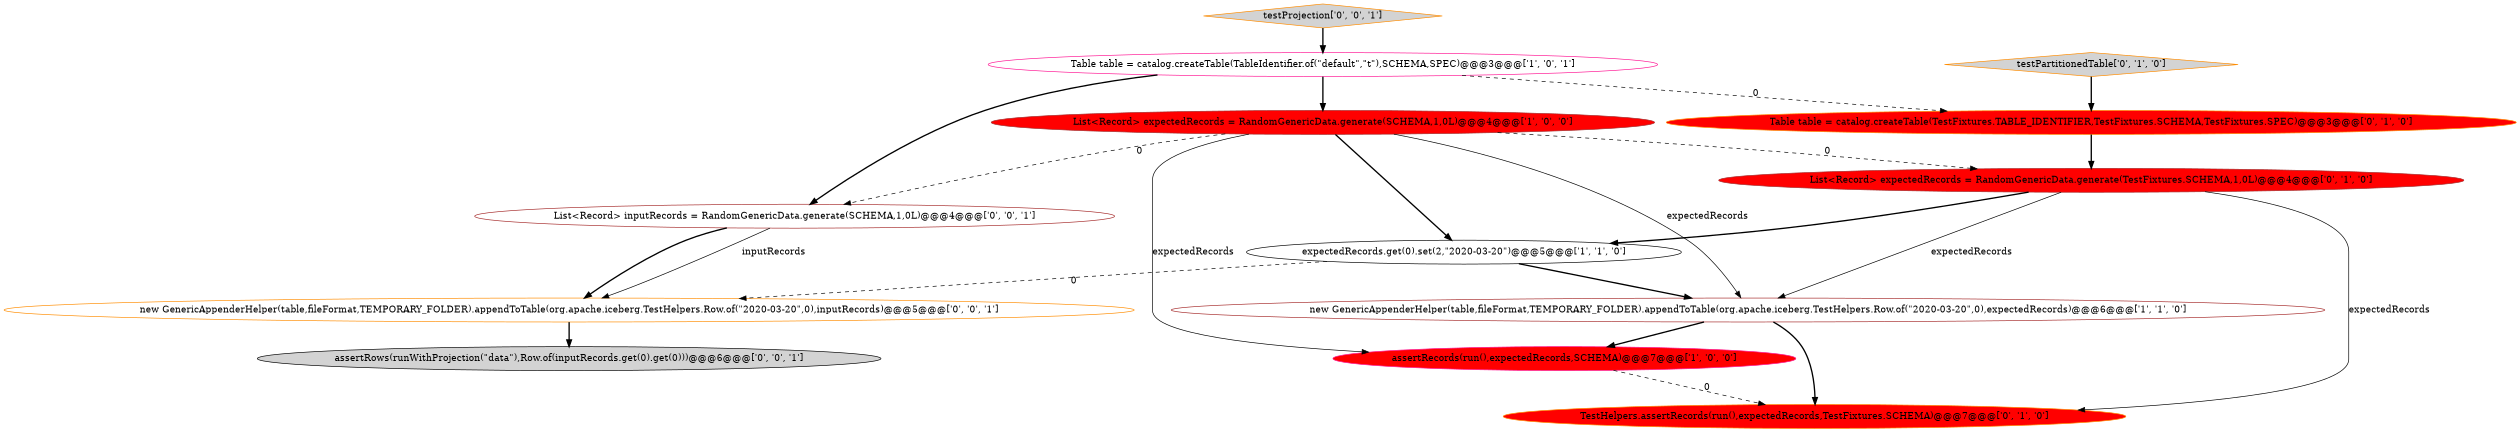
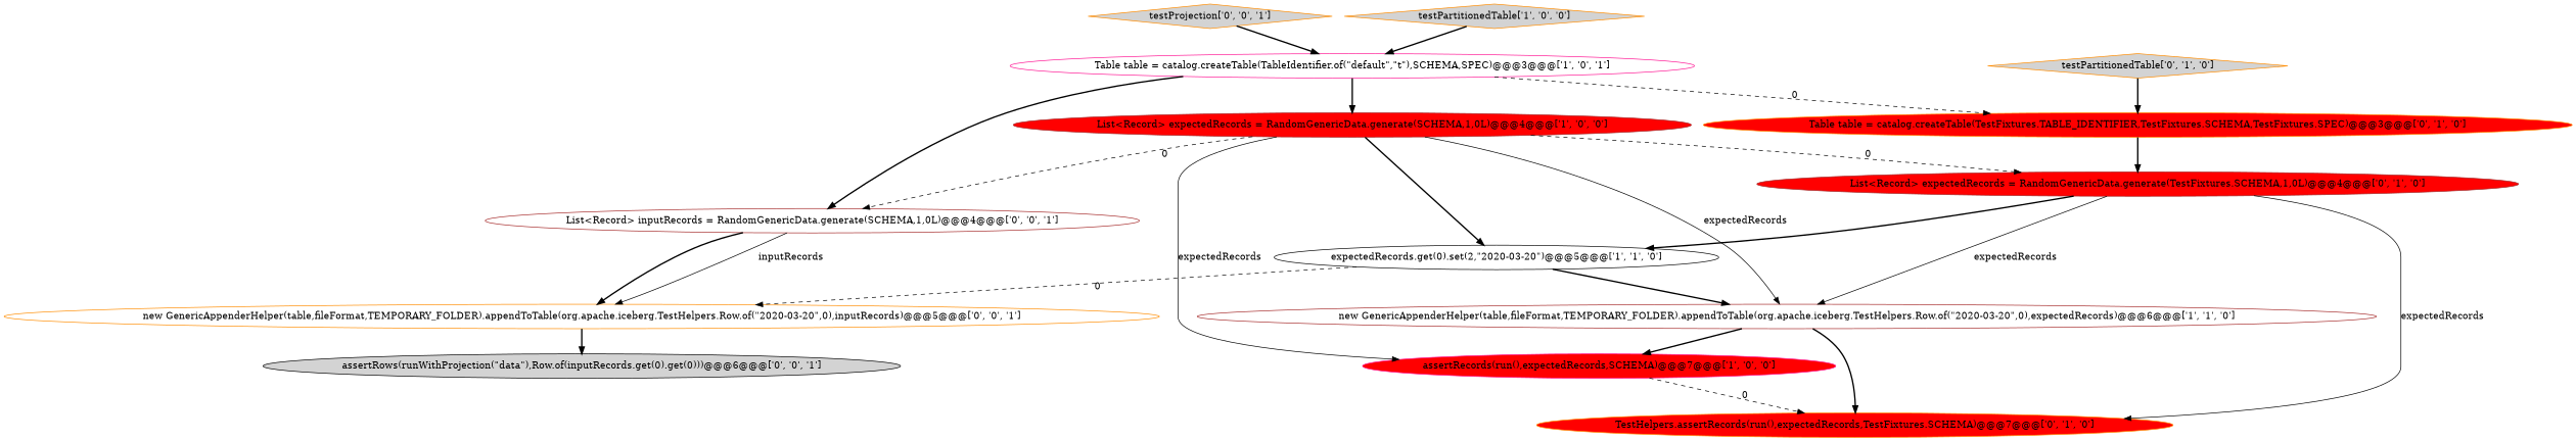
  digraph {
    node [fillcolor=white shape=ellipse style=filled color=darkorange]
    edge [style=bold]
    n1 [fillcolor=lightgray label="assertRows(runWithProjection(\"data\"),Row.of(inputRecords.get(0).get(0)))@@@6@@@['0', '0', '1']" color=black]
    n2 [fillcolor=lightgray label="testProjection['0', '0', '1']" shape=diamond]
    n3 [label="Table table = catalog.createTable(TableIdentifier.of(\"default\",\"t\"),SCHEMA,SPEC)@@@3@@@['1', '0', '1']" color=deeppink]
    n4 [fillcolor=red label="TestHelpers.assertRecords(run(),expectedRecords,TestFixtures.SCHEMA)@@@7@@@['0', '1', '0']"]
    n5 [fillcolor=red label="List<Record> expectedRecords = RandomGenericData.generate(SCHEMA,1,0L)@@@4@@@['1', '0', '0']" color=brown]
    n6 [label="List<Record> inputRecords = RandomGenericData.generate(SCHEMA,1,0L)@@@4@@@['0', '0', '1']" color=brown]
    n7 [fillcolor=red label="Table table = catalog.createTable(TestFixtures.TABLE_IDENTIFIER,TestFixtures.SCHEMA,TestFixtures.SPEC)@@@3@@@['0', '1', '0']"]
    n8 [label="new GenericAppenderHelper(table,fileFormat,TEMPORARY_FOLDER).appendToTable(org.apache.iceberg.TestHelpers.Row.of(\"2020-03-20\",0),inputRecords)@@@5@@@['0', '0', '1']"]
    n9 [label="new GenericAppenderHelper(table,fileFormat,TEMPORARY_FOLDER).appendToTable(org.apache.iceberg.TestHelpers.Row.of(\"2020-03-20\",0),expectedRecords)@@@6@@@['1', '1', '0']" color=brown]
    n10 [fillcolor=red label="assertRecords(run(),expectedRecords,SCHEMA)@@@7@@@['1', '0', '0']" color=deeppink]
    n11 [label="expectedRecords.get(0).set(2,\"2020-03-20\")@@@5@@@['1', '1', '0']" color=black]
    n12 [fillcolor=red label="List<Record> expectedRecords = RandomGenericData.generate(TestFixtures.SCHEMA,1,0L)@@@4@@@['0', '1', '0']" color=brown]
    n13 [fillcolor=lightgray label="testPartitionedTable['0', '1', '0']" shape=diamond]
+   n14 [fillcolor=lightgray label="testPartitionedTable['1', '0', '0']" shape=diamond]
    n2 -> n3
    n3 -> n5
    n3 -> n6
    n3 -> n7 [label=0 style=dashed]
    n5 -> n6 [label=0 style=dashed]
    n5 -> n9 [label=expectedRecords style=solid]
    n5 -> n10 [label=expectedRecords style=solid]
    n5 -> n11
    n5 -> n12 [label=0 style=dashed]
    n6 -> n8 [label=inputRecords style=solid]
    n6 -> n8
    n7 -> n12
    n8 -> n1
    n9 -> n4
    n9 -> n10
    n10 -> n4 [label=0 style=dashed]
    n11 -> n8 [label=0 style=dashed]
    n11 -> n9
    n12 -> n4 [label=expectedRecords style=solid]
    n12 -> n9 [label=expectedRecords style=solid]
    n12 -> n11
    n13 -> n7
+   n14 -> n3
  }
